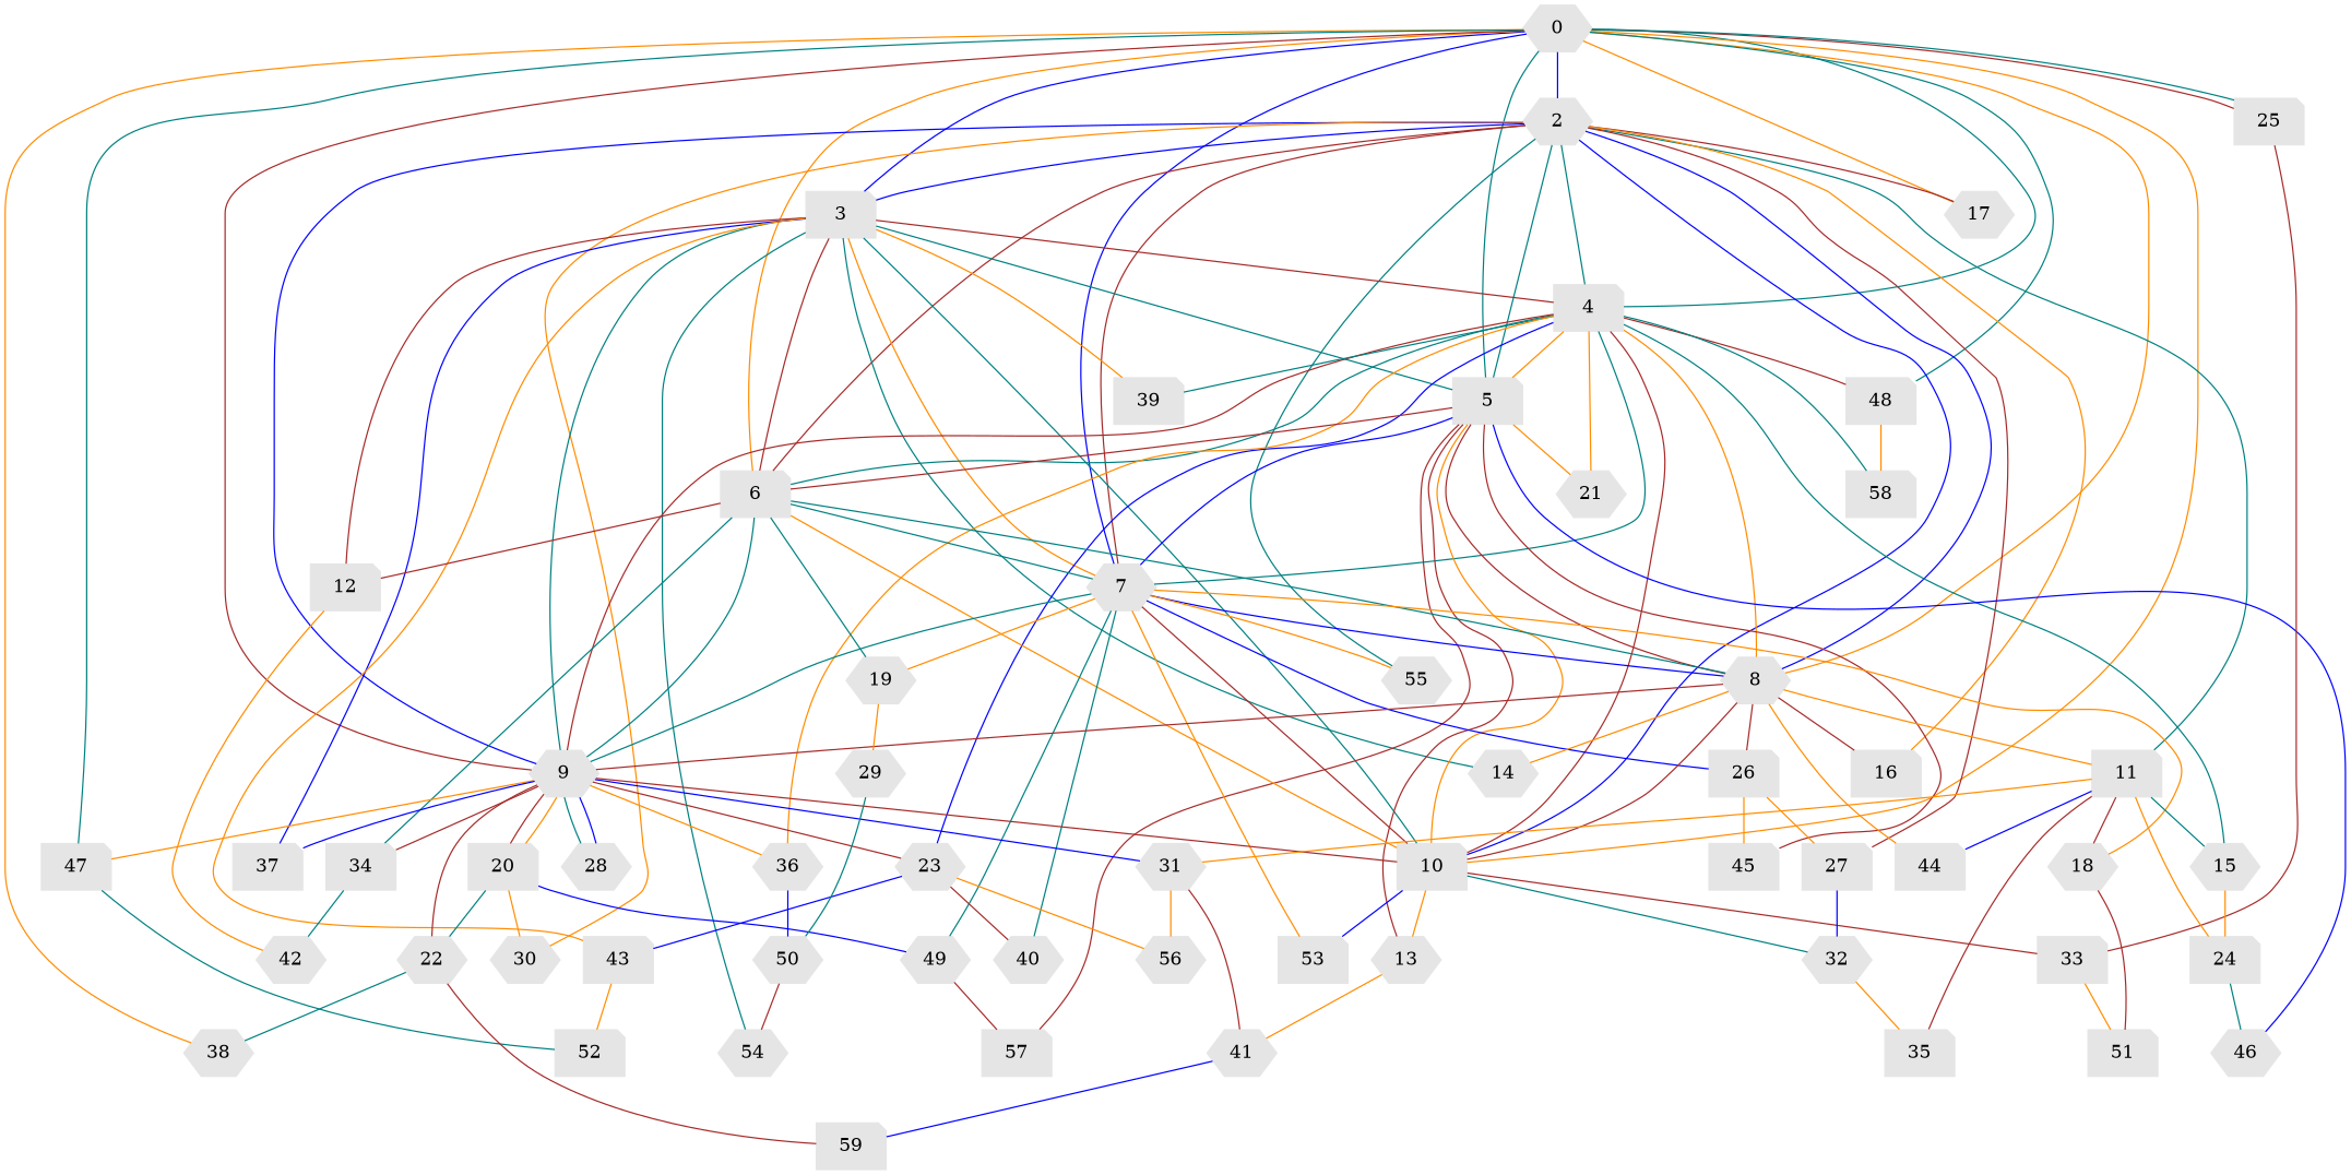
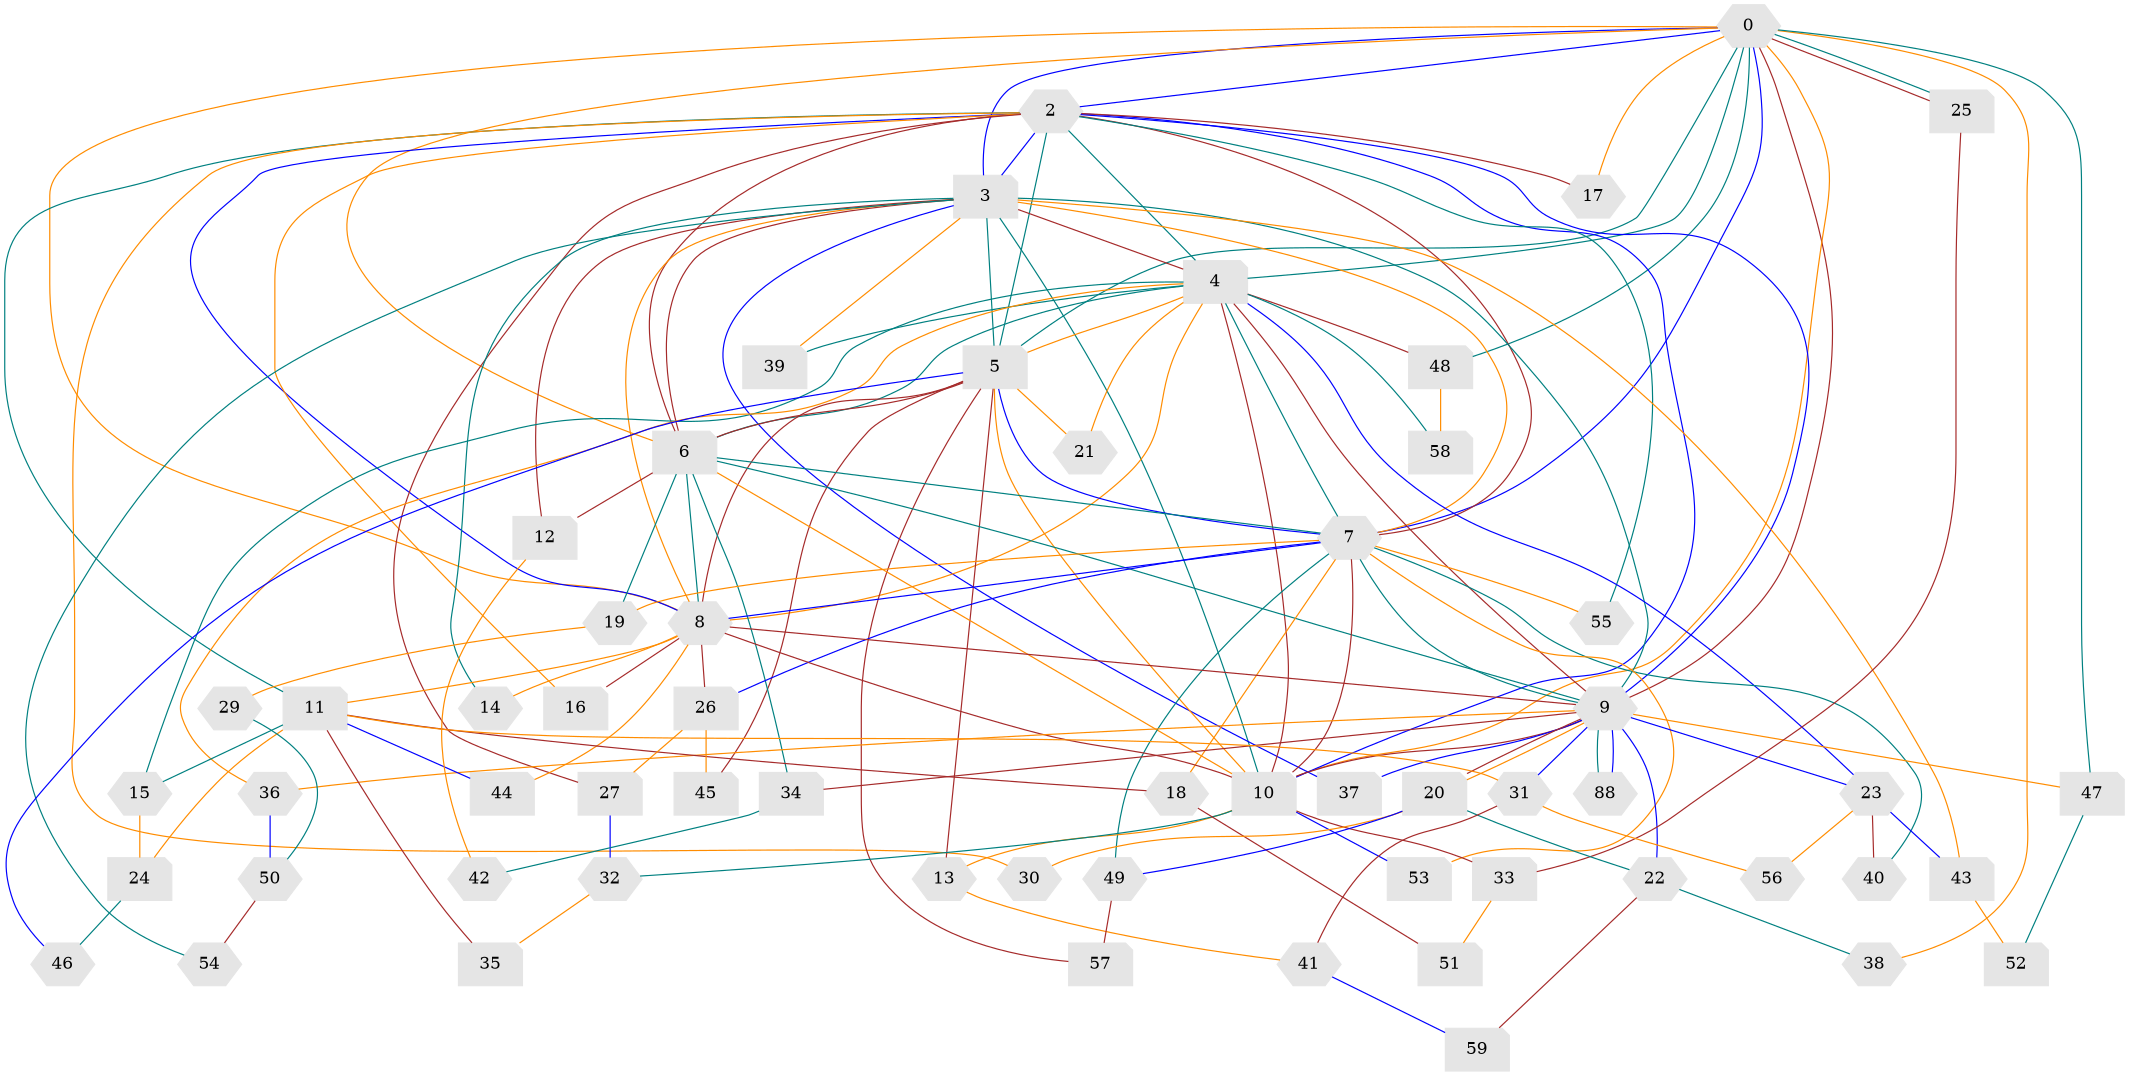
  graph {
    node [color=gray90 shape=hexagon style=filled]
    edge [color=darkorange]
    n1 [label=0]
    2
    3 [shape=note]
    4 [shape=note]
    5 [shape=note]
    6 [shape=note]
    7
    8
    9
    10 [shape=note]
    17
    25 [shape=note]
    38
    47 [shape=note]
    48 [shape=note]
    11 [shape=note]
    16 [shape=note]
    27 [shape=note]
    30
    55
    12 [shape=note]
    14
    37 [shape=note]
    39 [shape=note]
    43 [shape=note]
    54
    15
    21
    23
    36
    58 [shape=note]
    13
    45 [shape=note]
    46
    57 [shape=note]
    19
    34 [shape=note]
    18
    26 [shape=note]
    40
    49
    53 [shape=note]
    44 [shape=note]
    20 [shape=note]
    22
-   28
+   28 [label=88]
    31
    32
    33 [shape=note]
    52 [shape=note]
    24 [shape=note]
    35 [shape=note]
    42
    56
    50
    41
    29
    51 [shape=note]
    59 [shape=note]
    n1 -- 2 [color=blue]
    n1 -- 3 [color=blue]
    n1 -- 4 [color=teal]
    n1 -- 5 [color=teal]
    n1 -- 6
    n1 -- 7 [color=blue]
    n1 -- 8
    n1 -- 9 [color=brown]
    n1 -- 10
    n1 -- 17
    n1 -- 25 [color=brown]
    n1 -- 25 [color=teal]
    n1 -- 38
    n1 -- 47 [color=teal]
    n1 -- 48 [color=teal]
    2 -- 3 [color=blue]
    2 -- 4 [color=teal]
    2 -- 5 [color=teal]
    2 -- 6 [color=brown]
    2 -- 7 [color=brown]
    2 -- 8 [color=blue]
    2 -- 9 [color=blue]
    2 -- 10 [color=blue]
    2 -- 17 [color=brown]
    2 -- 11 [color=teal]
    2 -- 16
    2 -- 27 [color=brown]
    2 -- 30
    2 -- 55 [color=teal]
    3 -- 4 [color=brown]
    3 -- 5 [color=teal]
    3 -- 6 [color=brown]
    3 -- 7
+   3 -- 8
    3 -- 9 [color=teal]
    3 -- 10 [color=teal]
    3 -- 12 [color=brown]
    3 -- 14 [color=teal]
    3 -- 37 [color=blue]
    3 -- 39
    3 -- 43
    3 -- 54 [color=teal]
    4 -- 5
    4 -- 6 [color=teal]
    4 -- 7 [color=teal]
    4 -- 8
    4 -- 9 [color=brown]
    4 -- 10 [color=brown]
    4 -- 48 [color=brown]
    4 -- 39 [color=teal]
    4 -- 15 [color=teal]
    4 -- 21
    4 -- 23 [color=blue]
    4 -- 36
    4 -- 58 [color=teal]
    5 -- 6 [color=brown]
    5 -- 7 [color=blue]
    5 -- 8 [color=brown]
    5 -- 10
    5 -- 21
    5 -- 13 [color=brown]
    5 -- 45 [color=brown]
    5 -- 46 [color=blue]
    5 -- 57 [color=brown]
    6 -- 7 [color=teal]
    6 -- 8 [color=teal]
    6 -- 9 [color=teal]
    6 -- 10
    6 -- 12 [color=brown]
    6 -- 19 [color=teal]
    6 -- 34 [color=teal]
    7 -- 8 [color=blue]
    7 -- 9 [color=teal]
    7 -- 10 [color=brown]
    7 -- 55
    7 -- 19
    7 -- 18
    7 -- 26 [color=blue]
    7 -- 40 [color=teal]
    7 -- 49 [color=teal]
    7 -- 53
    8 -- 9 [color=brown]
    8 -- 10 [color=brown]
    8 -- 11
    8 -- 16 [color=brown]
    8 -- 14
    8 -- 26 [color=brown]
    8 -- 44
    9 -- 10 [color=brown]
    9 -- 47
    9 -- 37 [color=blue]
-   9 -- 23 [color=brown]
+   9 -- 23 [color=blue]
    9 -- 36
    9 -- 34 [color=brown]
    9 -- 20 [color=brown]
    9 -- 20
-   9 -- 22 [color=brown]
+   9 -- 22 [color=blue]
    9 -- 28 [color=teal]
    9 -- 28 [color=blue]
    9 -- 31 [color=blue]
    10 -- 13
    10 -- 53 [color=blue]
    10 -- 32 [color=teal]
    10 -- 33 [color=brown]
    25 -- 33 [color=brown]
    47 -- 52 [color=teal]
    48 -- 58
    11 -- 15 [color=teal]
    11 -- 18 [color=brown]
    11 -- 44 [color=blue]
    11 -- 31
    11 -- 24
    11 -- 35 [color=brown]
    27 -- 32 [color=blue]
    12 -- 42
    43 -- 52
    15 -- 24
    23 -- 43 [color=blue]
    23 -- 40 [color=brown]
    23 -- 56
    36 -- 50 [color=blue]
    13 -- 41
    19 -- 29
    34 -- 42 [color=teal]
    18 -- 51 [color=brown]
    26 -- 27
    26 -- 45
    49 -- 57 [color=brown]
    20 -- 30
    20 -- 49 [color=blue]
    20 -- 22 [color=teal]
    22 -- 38 [color=teal]
    22 -- 59 [color=brown]
    31 -- 56
    31 -- 41 [color=brown]
    32 -- 35
    33 -- 51
    24 -- 46 [color=teal]
    50 -- 54 [color=brown]
    41 -- 59 [color=blue]
    29 -- 50 [color=teal]
  }
